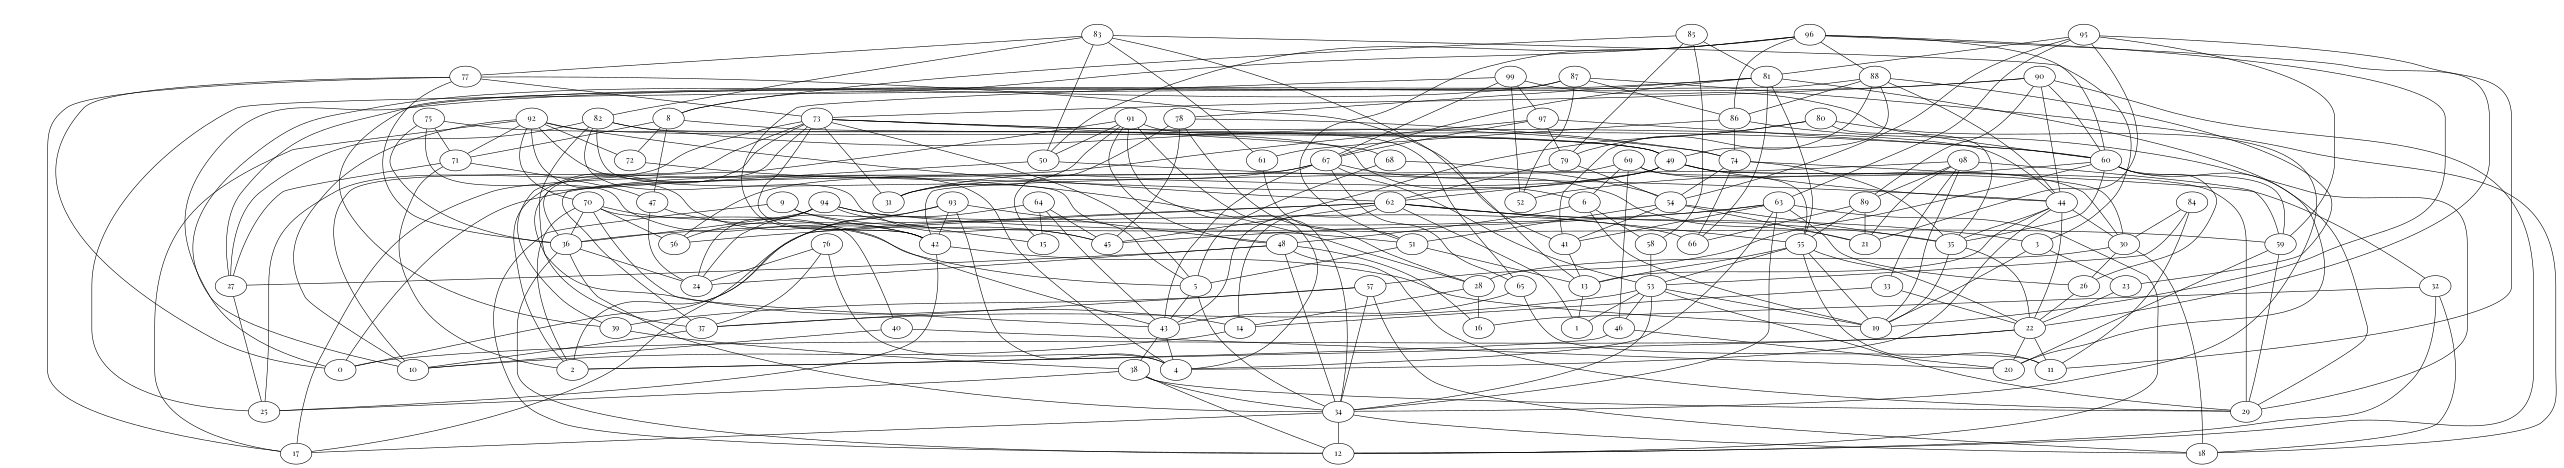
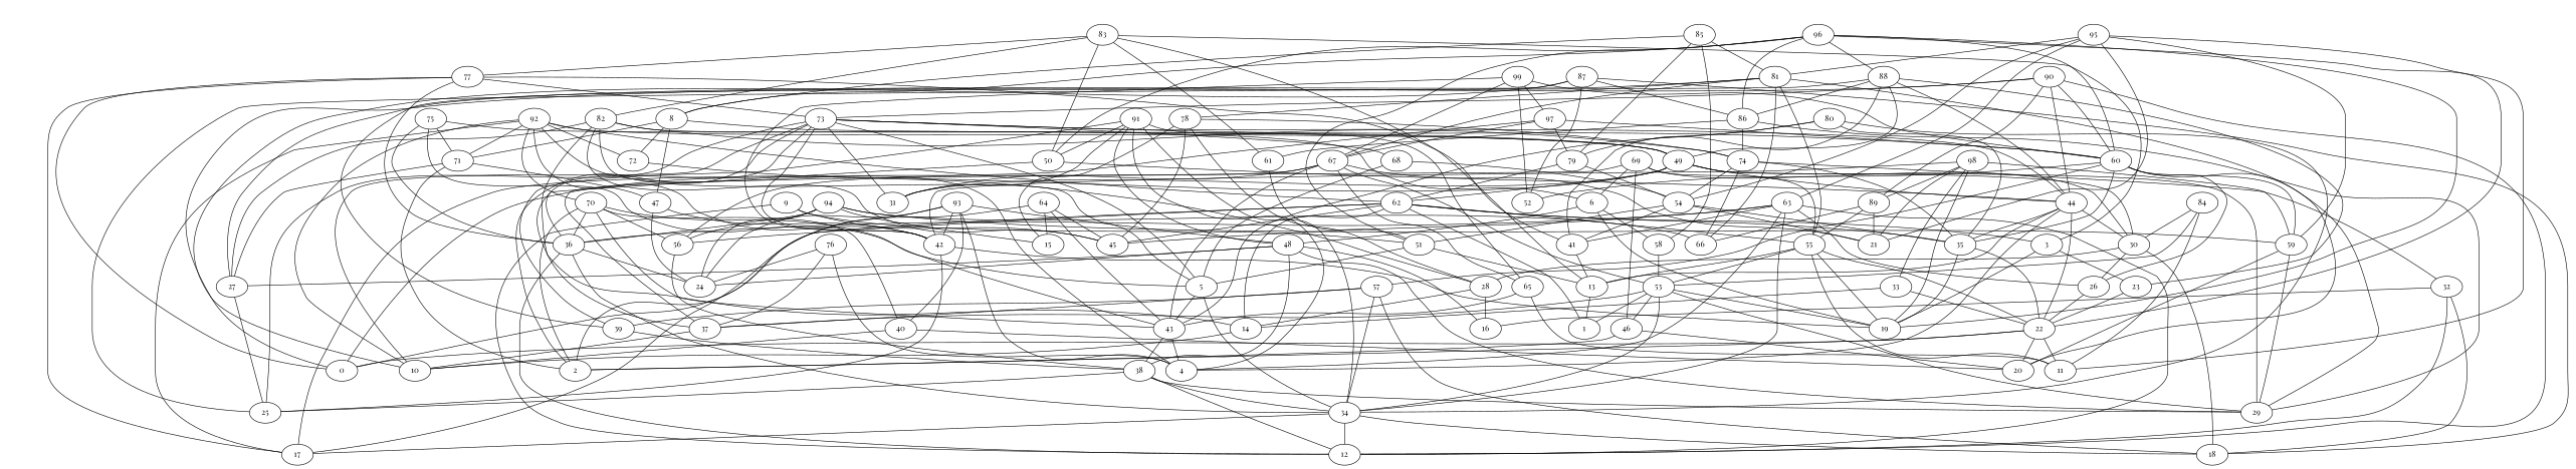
  digraph {
    fontname="Playfair Display"
    node [fontname="Playfair Display"]
    edge [color=black dir=none fontname="Playfair Display"]
    48
    24
    16
    34
    27
    29
    12
    18
    17
    25
    97
    67
    56
    60
    79
    21
    53
    31
    43
    65
    38
    52
    59
    35
    57
    26
    54
    62
    9
    45
    51
    5
    13
    72
    28
    14
    23
    22
    0
    11
    2
    20
    78
    15
    74
    66
    32
    42
    19
    39
    68
    41
    1
    44
    55
    3
    99
    98
    33
    89
    37
    87
    10
    86
    61
    92
    71
    70
    49
    4
    47
    36
    40
    30
    76
    46
    73
    6
    58
    64
    63
    77
    94
    82
    69
    81
    95
    83
    50
    8
    93
    84
    88
    90
    80
    85
    75
    96
    91
    subgraph sub_1 {
      48
      24
      16
      34
      27
      29
      12
      18
      17
      25
      97
      67
      56
      60
      79
      21
      53
      31
      43
      65
      38
      52
      59
      35
      57
      26
      54
      62
      9
      45
      51
      5
      13
      72
      28
      14
      23
      22
      0
      11
      2
      20
      78
      15
      74
      66
      32
      42
      19
      39
      68
      41
      1
      44
      55
      3
      99
      98
      33
      89
      37
      87
      10
      86
      61
      92
      71
      70
      49
      4
      47
      36
      40
      30
      76
      46
      73
      6
      58
      64
      63
      77
      94
      82
      69
      81
      95
      83
      50
      8
      93
      84
      88
      90
      80
      85
      75
      96
      91
    }
    48 -> 24
    48 -> 16
-   48 -> 34
+   48 -> 38
    48 -> 27
    48 -> 29
    34 -> 12
    34 -> 18
    34 -> 17
    27 -> 25
    97 -> 67
    97 -> 56
    97 -> 60
    97 -> 79
    67 -> 17
    67 -> 21
    67 -> 53
    67 -> 31
    67 -> 43
    67 -> 65
+   56 -> 38
    60 -> 29
    60 -> 52
    60 -> 59
    60 -> 35
    60 -> 57
    60 -> 26
    79 -> 54
    79 -> 62
    53 -> 34
    53 -> 29
    53 -> 19
    53 -> 1
    53 -> 37
    53 -> 46
    43 -> 38
    43 -> 4
    65 -> 43
    65 -> 11
    38 -> 34
    38 -> 29
    38 -> 12
    38 -> 25
    59 -> 29
    59 -> 20
    35 -> 22
    35 -> 19
    57 -> 34
    57 -> 18
    57 -> 39
    57 -> 37
    26 -> 22
    54 -> 21
    54 -> 35
    54 -> 51
    54 -> 41
    62 -> 56
    62 -> 35
    62 -> 45
    62 -> 14
    62 -> 0
    62 -> 1
    62 -> 55
    62 -> 3
    9 -> 12
    9 -> 45
    9 -> 51
    51 -> 5
    51 -> 13
    5 -> 34
    5 -> 43
    13 -> 1
    72 -> 28
    28 -> 16
    28 -> 14
    14 -> 10
    23 -> 22
    22 -> 0
    22 -> 11
    22 -> 2
    22 -> 20
    78 -> 45
    78 -> 28
    78 -> 15
    78 -> 74
    74 -> 35
    74 -> 54
    74 -> 66
    74 -> 32
    32 -> 16
    32 -> 12
    32 -> 18
    42 -> 25
    42 -> 19
    39 -> 38
    68 -> 54
    68 -> 5
    41 -> 13
    44 -> 35
    44 -> 13
    44 -> 22
    44 -> 4
    44 -> 30
    55 -> 53
    55 -> 13
    55 -> 22
    55 -> 11
    55 -> 19
    3 -> 23
    3 -> 19
    99 -> 97
    99 -> 67
    99 -> 60
    99 -> 52
    99 -> 42
    98 -> 21
    98 -> 59
    98 -> 42
    98 -> 19
    98 -> 33
    98 -> 89
    33 -> 14
    33 -> 22
    89 -> 21
    89 -> 66
    89 -> 55
    37 -> 10
    87 -> 18
    87 -> 52
    87 -> 39
    87 -> 10
    87 -> 86
    86 -> 29
    86 -> 74
    86 -> 61
    61 -> 51
    92 -> 17
    92 -> 62
    92 -> 72
    92 -> 42
    92 -> 10
    92 -> 71
    92 -> 70
    92 -> 49
    92 -> 4
    71 -> 27
    71 -> 2
    71 -> 47
    70 -> 56
    70 -> 43
    70 -> 5
    70 -> 2
    70 -> 36
    70 -> 40
    49 -> 29
    49 -> 31
    49 -> 62
    49 -> 0
    49 -> 44
    49 -> 30
    47 -> 24
    47 -> 42
    36 -> 24
    36 -> 34
    36 -> 12
    40 -> 20
    40 -> 10
    30 -> 18
    30 -> 26
    30 -> 28
    76 -> 24
    76 -> 37
    76 -> 4
    46 -> 2
    46 -> 20
    73 -> 25
    73 -> 60
    73 -> 31
    73 -> 5
    73 -> 2
    73 -> 42
    73 -> 68
    73 -> 44
    73 -> 10
    73 -> 36
    6 -> 48
    6 -> 19
    6 -> 58
    58 -> 53
    64 -> 43
    64 -> 45
    64 -> 2
    64 -> 15
    63 -> 34
    63 -> 12
    63 -> 26
    63 -> 45
    63 -> 41
    63 -> 4
    63 -> 36
    77 -> 17
    77 -> 0
    77 -> 41
    77 -> 36
    77 -> 73
    94 -> 24
    94 -> 56
    94 -> 59
    94 -> 15
    94 -> 66
    94 -> 36
    82 -> 27
    82 -> 45
    82 -> 5
    82 -> 14
    82 -> 74
    82 -> 6
    69 -> 55
    69 -> 37
    69 -> 30
    69 -> 46
    69 -> 6
    81 -> 27
    81 -> 67
    81 -> 20
    81 -> 78
    81 -> 66
    81 -> 55
    95 -> 21
    95 -> 59
    95 -> 54
    95 -> 11
    95 -> 63
    95 -> 81
    83 -> 13
    83 -> 3
    83 -> 61
    83 -> 77
    83 -> 82
    83 -> 50
    50 -> 44
    50 -> 37
    8 -> 72
    8 -> 71
    8 -> 49
    8 -> 47
    93 -> 48
    93 -> 24
    93 -> 17
    93 -> 42
    93 -> 4
+   93 -> 40
    84 -> 53
    84 -> 11
    84 -> 30
    88 -> 25
    88 -> 23
    88 -> 41
    88 -> 44
    88 -> 86
    88 -> 49
    90 -> 12
    90 -> 60
    90 -> 0
    90 -> 44
    90 -> 89
    90 -> 73
    80 -> 34
    80 -> 79
    80 -> 43
    80 -> 35
    85 -> 79
    85 -> 58
    85 -> 81
    85 -> 8
    75 -> 43
    75 -> 71
    75 -> 49
    75 -> 36
    96 -> 60
    96 -> 51
    96 -> 22
    96 -> 19
    96 -> 86
    96 -> 50
    96 -> 8
    96 -> 88
    91 -> 48
    91 -> 34
    91 -> 31
    91 -> 65
    91 -> 39
    91 -> 4
    91 -> 50
  }
